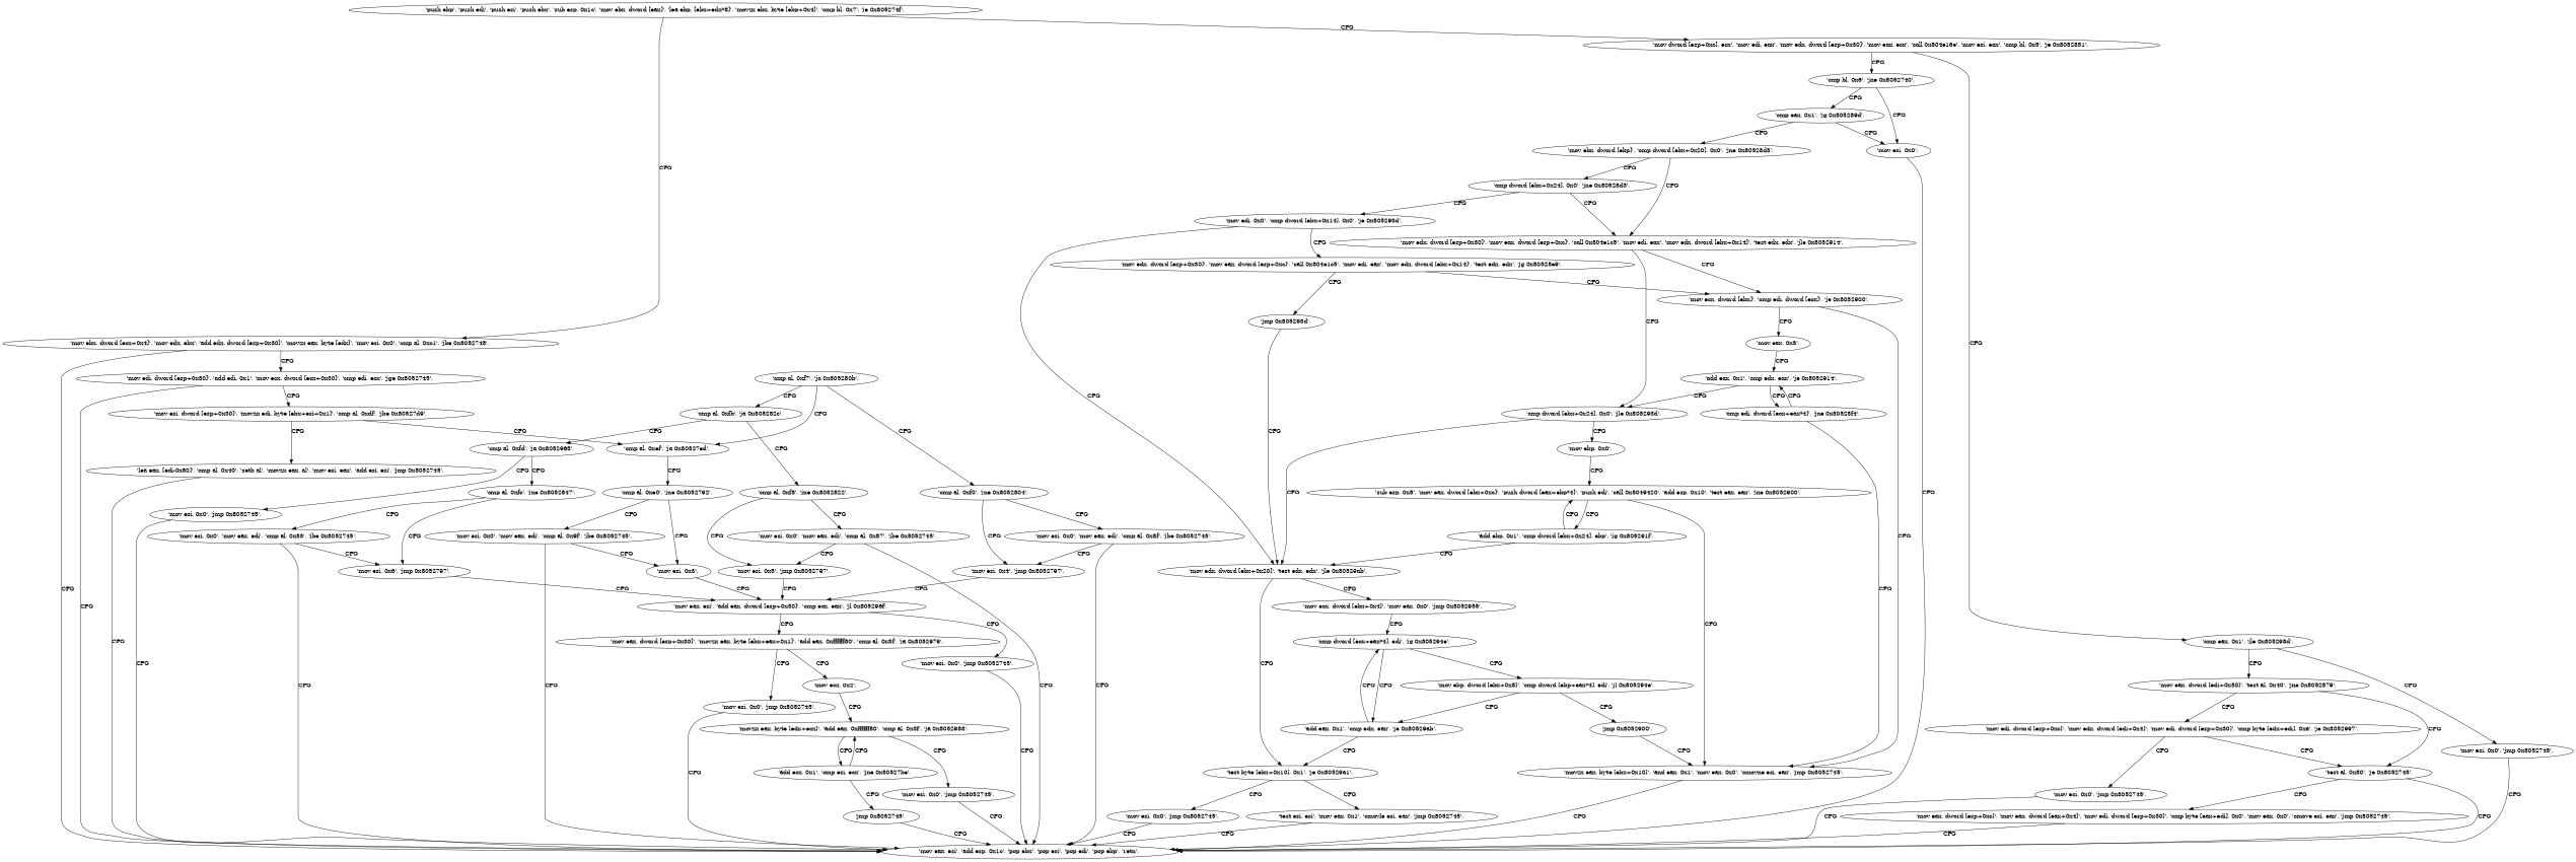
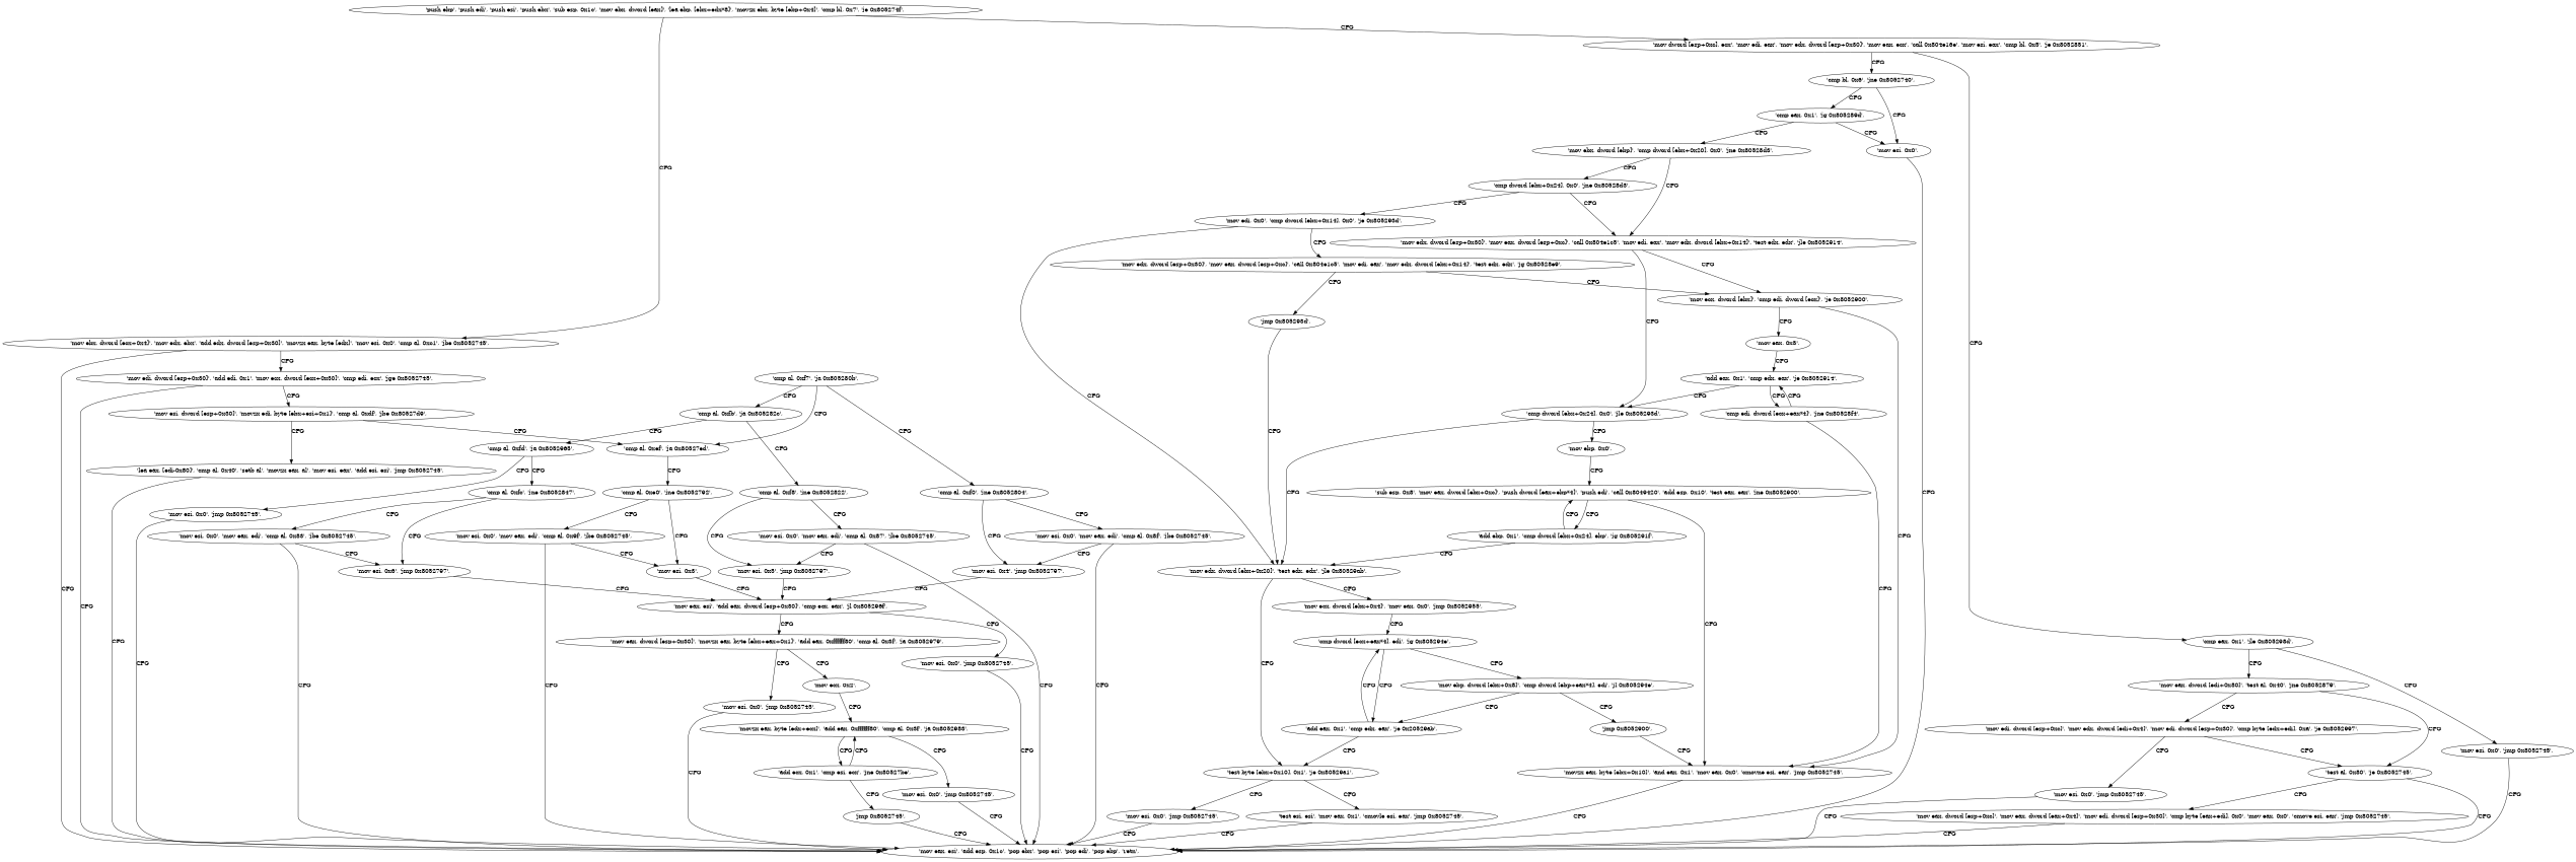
  digraph {
    n1 [label="'push ebp', 'push edi', 'push esi', 'push ebx', 'sub esp, 0x1c', 'mov ebx, dword [eax]', 'lea ebp, [ebx+edx*8]', 'movzx ebx, byte [ebp+0x4]', 'cmp bl, 0x7', 'je 0x805274f', "]
    n2 [label="'mov ebx, dword [ecx+0x4]', 'mov edx, ebx', 'add edx, dword [esp+0x30]', 'movzx eax, byte [edx]', 'mov esi, 0x0', 'cmp al, 0xc1', 'jbe 0x8052745', "]
    n3 [label="'mov dword [esp+0xc], ecx', 'mov edi, eax', 'mov edx, dword [esp+0x30]', 'mov eax, ecx', 'call 0x804e16e', 'mov esi, eax', 'cmp bl, 0x5', 'je 0x8052851', "]
    n4 [label="'mov eax, esi', 'add esp, 0x1c', 'pop ebx', 'pop esi', 'pop edi', 'pop ebp', 'retn', "]
    n5 [label="'mov edi, dword [esp+0x30]', 'add edi, 0x1', 'mov ecx, dword [ecx+0x30]', 'cmp edi, ecx', 'jge 0x8052745', "]
    n6 [label="'cmp eax, 0x1', 'jle 0x805298d', "]
    n7 [label="'cmp bl, 0x6', 'jne 0x8052740', "]
    n8 [label="'mov esi, dword [esp+0x30]', 'movzx edi, byte [ebx+esi+0x1]', 'cmp al, 0xdf', 'jbe 0x80527d9', "]
    n9 [label="'mov esi, 0x0', 'jmp 0x8052745', "]
    n10 [label="'mov eax, dword [edi+0x80]', 'test al, 0x40', 'jne 0x8052879', "]
    n11 [label="'mov esi, 0x0', "]
    n12 [label="'cmp eax, 0x1', 'jg 0x805289d', "]
    n13 [label="'lea eax, [edi-0x80]', 'cmp al, 0x40', 'setb al', 'movzx eax, al', 'mov esi, eax', 'add esi, esi', 'jmp 0x8052745', "]
    n14 [label="'cmp al, 0xef', 'ja 0x80527ed', "]
    n15 [label="'test al, 0x80', 'je 0x8052745', "]
    n16 [label="'mov edi, dword [esp+0xc]', 'mov edx, dword [edi+0x4]', 'mov edi, dword [esp+0x30]', 'cmp byte [edx+edi], 0xa', 'je 0x8052997', "]
    n17 [label="'mov ebx, dword [ebp]', 'cmp dword [ebx+0x20], 0x0', 'jne 0x80528d3', "]
    n18 [label="'cmp al, 0xe0', 'jne 0x8052792', "]
    n19 [label="'mov eax, dword [esp+0xc]', 'mov eax, dword [eax+0x4]', 'mov edi, dword [esp+0x30]', 'cmp byte [eax+edi], 0x0', 'mov eax, 0x0', 'cmove esi, eax', 'jmp 0x8052745', "]
    n20 [label="'mov esi, 0x0', 'jmp 0x8052745', "]
    n21 [label="'mov edx, dword [esp+0x30]', 'mov eax, dword [esp+0xc]', 'call 0x804e1c5', 'mov edi, eax', 'mov edx, dword [ebx+0x14]', 'test edx, edx', 'jle 0x8052914', "]
    n22 [label="'cmp dword [ebx+0x24], 0x0', 'jne 0x80528d3', "]
    n23 [label="'cmp al, 0xf7', 'ja 0x805280b', "]
    n24 [label="'cmp al, 0xfb', 'ja 0x805282c', "]
    n25 [label="'cmp al, 0xf0', 'jne 0x8052804', "]
    n26 [label="'mov esi, 0x3', "]
    n27 [label="'mov esi, 0x0', 'mov eax, edi', 'cmp al, 0x9f', 'jbe 0x8052745', "]
    n28 [label="'cmp dword [ebx+0x24], 0x0', 'jle 0x805293d', "]
    n29 [label="'mov ecx, dword [ebx]', 'cmp edi, dword [ecx]', 'je 0x8052900', "]
    n30 [label="'mov edi, 0x0', 'cmp dword [ebx+0x14], 0x0', 'je 0x805293d', "]
    n31 [label="'cmp al, 0xfd', 'ja 0x8052965', "]
    n32 [label="'cmp al, 0xf8', 'jne 0x8052822', "]
    n33 [label="'mov esi, 0x4', 'jmp 0x8052797', "]
    n34 [label="'mov esi, 0x0', 'mov eax, edi', 'cmp al, 0x8f', 'jbe 0x8052745', "]
    n35 [label="'mov eax, esi', 'add eax, dword [esp+0x30]', 'cmp ecx, eax', 'jl 0x805296f', "]
    n36 [label="'mov edx, dword [ebx+0x20]', 'test edx, edx', 'jle 0x80529ab', "]
    n37 [label="'mov ebp, 0x0', "]
    n38 [label="'movzx eax, byte [ebx+0x10]', 'and eax, 0x1', 'mov eax, 0x0', 'cmovne esi, eax', 'jmp 0x8052745', "]
    n39 [label="'mov eax, 0x5',"]
    n40 [label="'mov edx, dword [esp+0x30]', 'mov eax, dword [esp+0xc]', 'call 0x804e1c5', 'mov edi, eax', 'mov edx, dword [ebx+0x14]', 'test edx, edx', 'jg 0x80528e9', "]
    n41 [label="'mov esi, 0x0', 'jmp 0x8052745', "]
    n42 [label="'cmp al, 0xfc', 'jne 0x8052847', "]
    n43 [label="'mov esi, 0x5', 'jmp 0x8052797', "]
    n44 [label="'mov esi, 0x0', 'mov eax, edi', 'cmp al, 0x87', 'jbe 0x8052745', "]
    n45 [label="'mov esi, 0x0', 'jmp 0x8052745', "]
    n46 [label="'mov eax, dword [esp+0x30]', 'movzx eax, byte [ebx+eax+0x1]', 'add eax, 0xffffff80', 'cmp al, 0x3f', 'ja 0x8052979', "]
    n47 [label="'test byte [ebx+0x10], 0x1', 'je 0x80529a1', "]
    n48 [label="'mov ecx, dword [ebx+0x4]', 'mov eax, 0x0', 'jmp 0x8052955', "]
    n49 [label="'sub esp, 0x8', 'mov eax, dword [ebx+0xc]', 'push dword [eax+ebp*4]', 'push edi', 'call 0x8049420', 'add esp, 0x10', 'test eax, eax', 'jne 0x8052900', "]
    n50 [label="'add eax, 0x1', 'cmp edx, eax', 'je 0x8052914', "]
    n51 [label="'jmp 0x805293d', "]
    n52 [label="'mov esi, 0x6', 'jmp 0x8052797', "]
    n53 [label="'mov esi, 0x0', 'mov eax, edi', 'cmp al, 0x83', 'jbe 0x8052745', "]
    n54 [label="'mov esi, 0x0', 'jmp 0x8052745', "]
    n55 [label="'mov ecx, 0x2', "]
    n56 [label="'mov esi, 0x0', 'jmp 0x8052745', "]
    n57 [label="'test esi, esi', 'mov eax, 0x1', 'cmovle esi, eax', 'jmp 0x8052745', "]
    n58 [label="'cmp dword [ecx+eax*4], edi', 'jg 0x805294e', "]
    n59 [label="'add ebp, 0x1', 'cmp dword [ebx+0x24], ebp', 'jg 0x805291f', "]
    n60 [label="'cmp edi, dword [ecx+eax*4]', 'jne 0x80528f4', "]
    n61 [label="'movzx eax, byte [edx+ecx]', 'add eax, 0xffffff80', 'cmp al, 0x3f', 'ja 0x8052983', "]
    n62 [label="'mov esi, 0x0', 'jmp 0x8052745', "]
    n63 [label="'add ecx, 0x1', 'cmp esi, ecx', 'jne 0x80527be', "]
-   n64 [label="'add eax, 0x1', 'cmp edx, eax', 'je 0x80529ab', "]
+   n64 [label="'add eax, 0x1', 'cmp edx, eax', 'je 0x20529ab',"]
    n65 [label="'mov ebp, dword [ebx+0x8]', 'cmp dword [ebp+eax*4], edi', 'jl 0x805294e', "]
    n66 [label="'jmp 0x8052745', "]
    n67 [label="'jmp 0x8052900', "]
    n1 -> n2 [label=CFG]
    n1 -> n3 [label=CFG]
    n2 -> n4 [label=CFG]
    n2 -> n5 [label=CFG]
    n3 -> n6 [label=CFG]
    n3 -> n7 [label=CFG]
    n5 -> n4 [label=CFG]
    n5 -> n8 [label=CFG]
    n6 -> n9 [label=CFG]
    n6 -> n10 [label=CFG]
    n7 -> n11 [label=CFG]
    n7 -> n12 [label=CFG]
    n8 -> n13 [label=CFG]
    n8 -> n14 [label=CFG]
    n9 -> n4 [label=CFG]
    n10 -> n15 [label=CFG]
    n10 -> n16 [label=CFG]
    n11 -> n4 [label=CFG]
    n12 -> n11 [label=CFG]
    n12 -> n17 [label=CFG]
    n13 -> n4 [label=CFG]
    n14 -> n18 [label=CFG]
    n15 -> n4 [label=CFG]
    n15 -> n19 [label=CFG]
    n16 -> n15 [label=CFG]
    n16 -> n20 [label=CFG]
    n17 -> n21 [label=CFG]
    n17 -> n22 [label=CFG]
    n18 -> n26 [label=CFG]
    n18 -> n27 [label=CFG]
    n19 -> n4 [label=CFG]
    n20 -> n4 [label=CFG]
    n21 -> n28 [label=CFG]
    n21 -> n29 [label=CFG]
    n22 -> n21 [label=CFG]
    n22 -> n30 [label=CFG]
    n23 -> n14 [label=CFG]
    n23 -> n24 [label=CFG]
    n23 -> n25 [label=CFG]
    n24 -> n31 [label=CFG]
    n24 -> n32 [label=CFG]
    n25 -> n33 [label=CFG]
    n25 -> n34 [label=CFG]
    n26 -> n35 [label=CFG]
    n27 -> n4 [label=CFG]
    n27 -> n26 [label=CFG]
    n28 -> n36 [label=CFG]
    n28 -> n37 [label=CFG]
    n29 -> n38 [label=CFG]
    n29 -> n39 [label=CFG]
    n30 -> n36 [label=CFG]
    n30 -> n40 [label=CFG]
    n31 -> n41 [label=CFG]
    n31 -> n42 [label=CFG]
    n32 -> n43 [label=CFG]
    n32 -> n44 [label=CFG]
    n33 -> n35 [label=CFG]
    n34 -> n4 [label=CFG]
    n34 -> n33 [label=CFG]
    n35 -> n45 [label=CFG]
    n35 -> n46 [label=CFG]
    n36 -> n47 [label=CFG]
    n36 -> n48 [label=CFG]
    n37 -> n49 [label=CFG]
    n38 -> n4 [label=CFG]
    n39 -> n50 [label=CFG]
    n40 -> n29 [label=CFG]
    n40 -> n51 [label=CFG]
    n41 -> n4 [label=CFG]
    n42 -> n52 [label=CFG]
    n42 -> n53 [label=CFG]
    n43 -> n35 [label=CFG]
    n44 -> n4 [label=CFG]
    n44 -> n43 [label=CFG]
    n45 -> n4 [label=CFG]
    n46 -> n54 [label=CFG]
    n46 -> n55 [label=CFG]
    n47 -> n56 [label=CFG]
    n47 -> n57 [label=CFG]
    n48 -> n58 [label=CFG]
    n49 -> n38 [label=CFG]
    n49 -> n59 [label=CFG]
    n50 -> n28 [label=CFG]
    n50 -> n60 [label=CFG]
    n51 -> n36 [label=CFG]
    n52 -> n35 [label=CFG]
    n53 -> n4 [label=CFG]
    n53 -> n52 [label=CFG]
    n54 -> n4 [label=CFG]
    n55 -> n61 [label=CFG]
    n56 -> n4 [label=CFG]
    n57 -> n4 [label=CFG]
    n58 -> n64 [label=CFG]
    n58 -> n65 [label=CFG]
    n59 -> n36 [label=CFG]
    n59 -> n49 [label=CFG]
    n60 -> n38 [label=CFG]
    n60 -> n50 [label=CFG]
    n61 -> n62 [label=CFG]
    n61 -> n63 [label=CFG]
    n62 -> n4 [label=CFG]
    n63 -> n61 [label=CFG]
    n63 -> n66 [label=CFG]
    n64 -> n47 [label=CFG]
    n64 -> n58 [label=CFG]
    n65 -> n64 [label=CFG]
    n65 -> n67 [label=CFG]
    n66 -> n4 [label=CFG]
    n67 -> n38 [label=CFG]
  }
